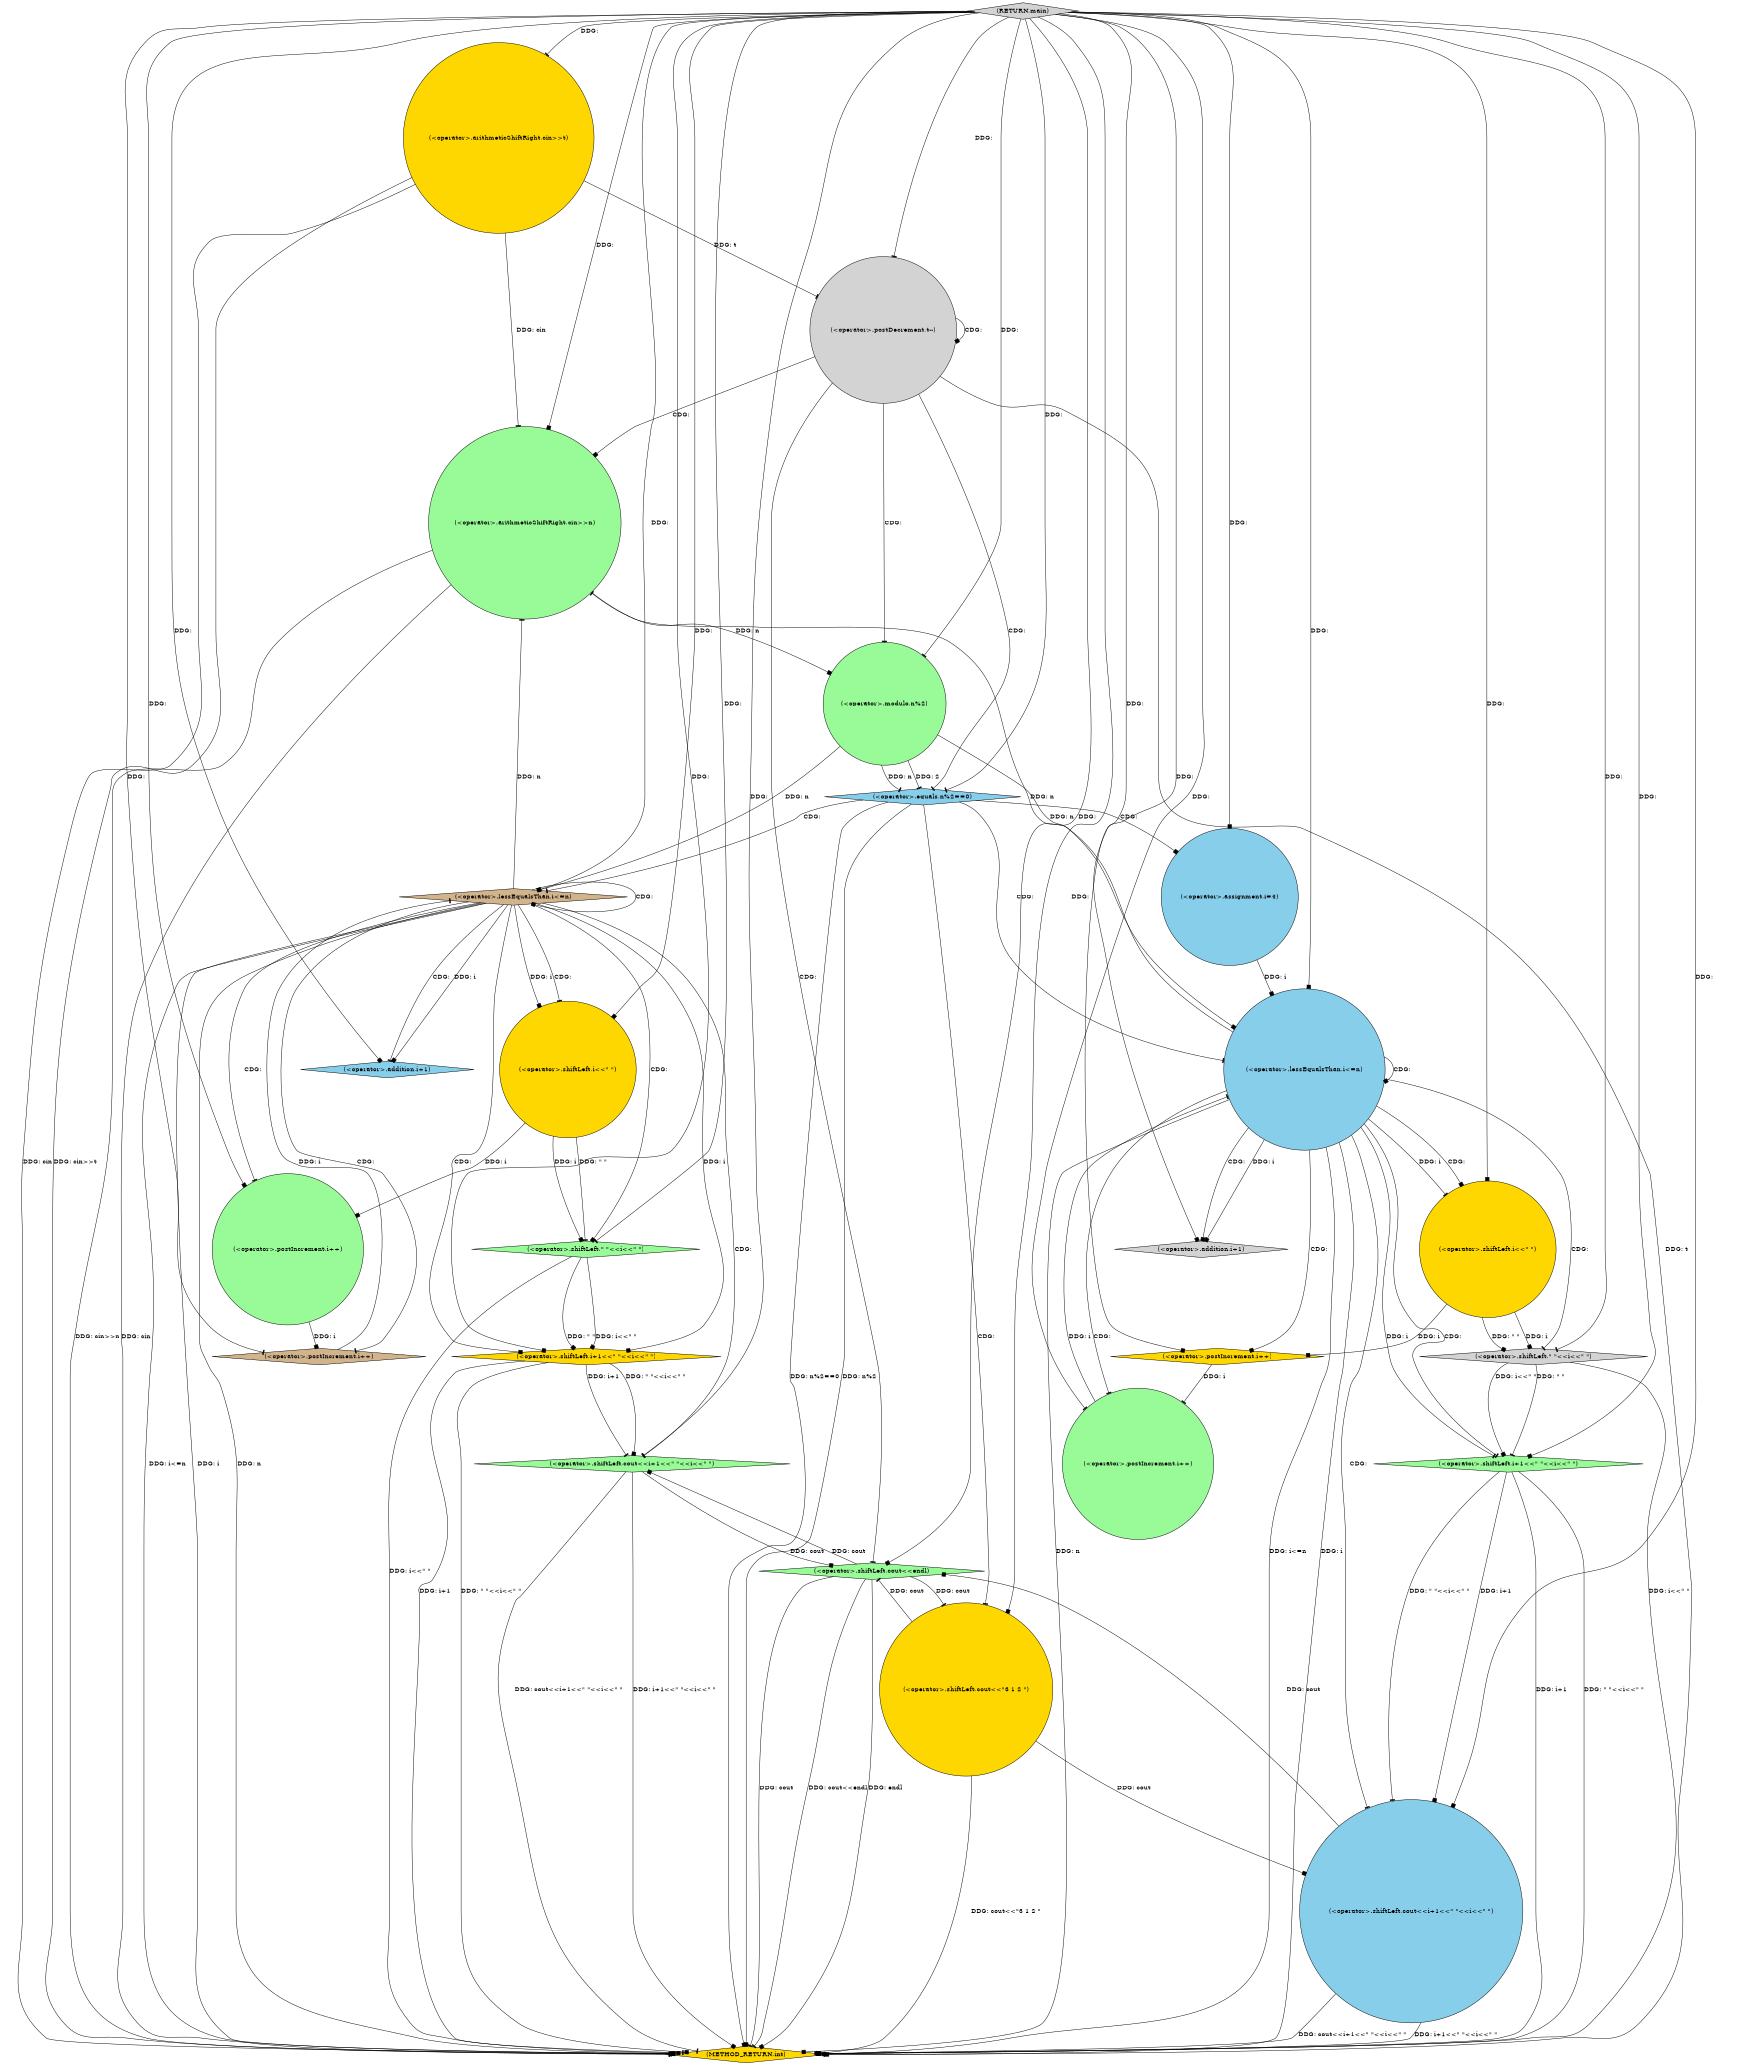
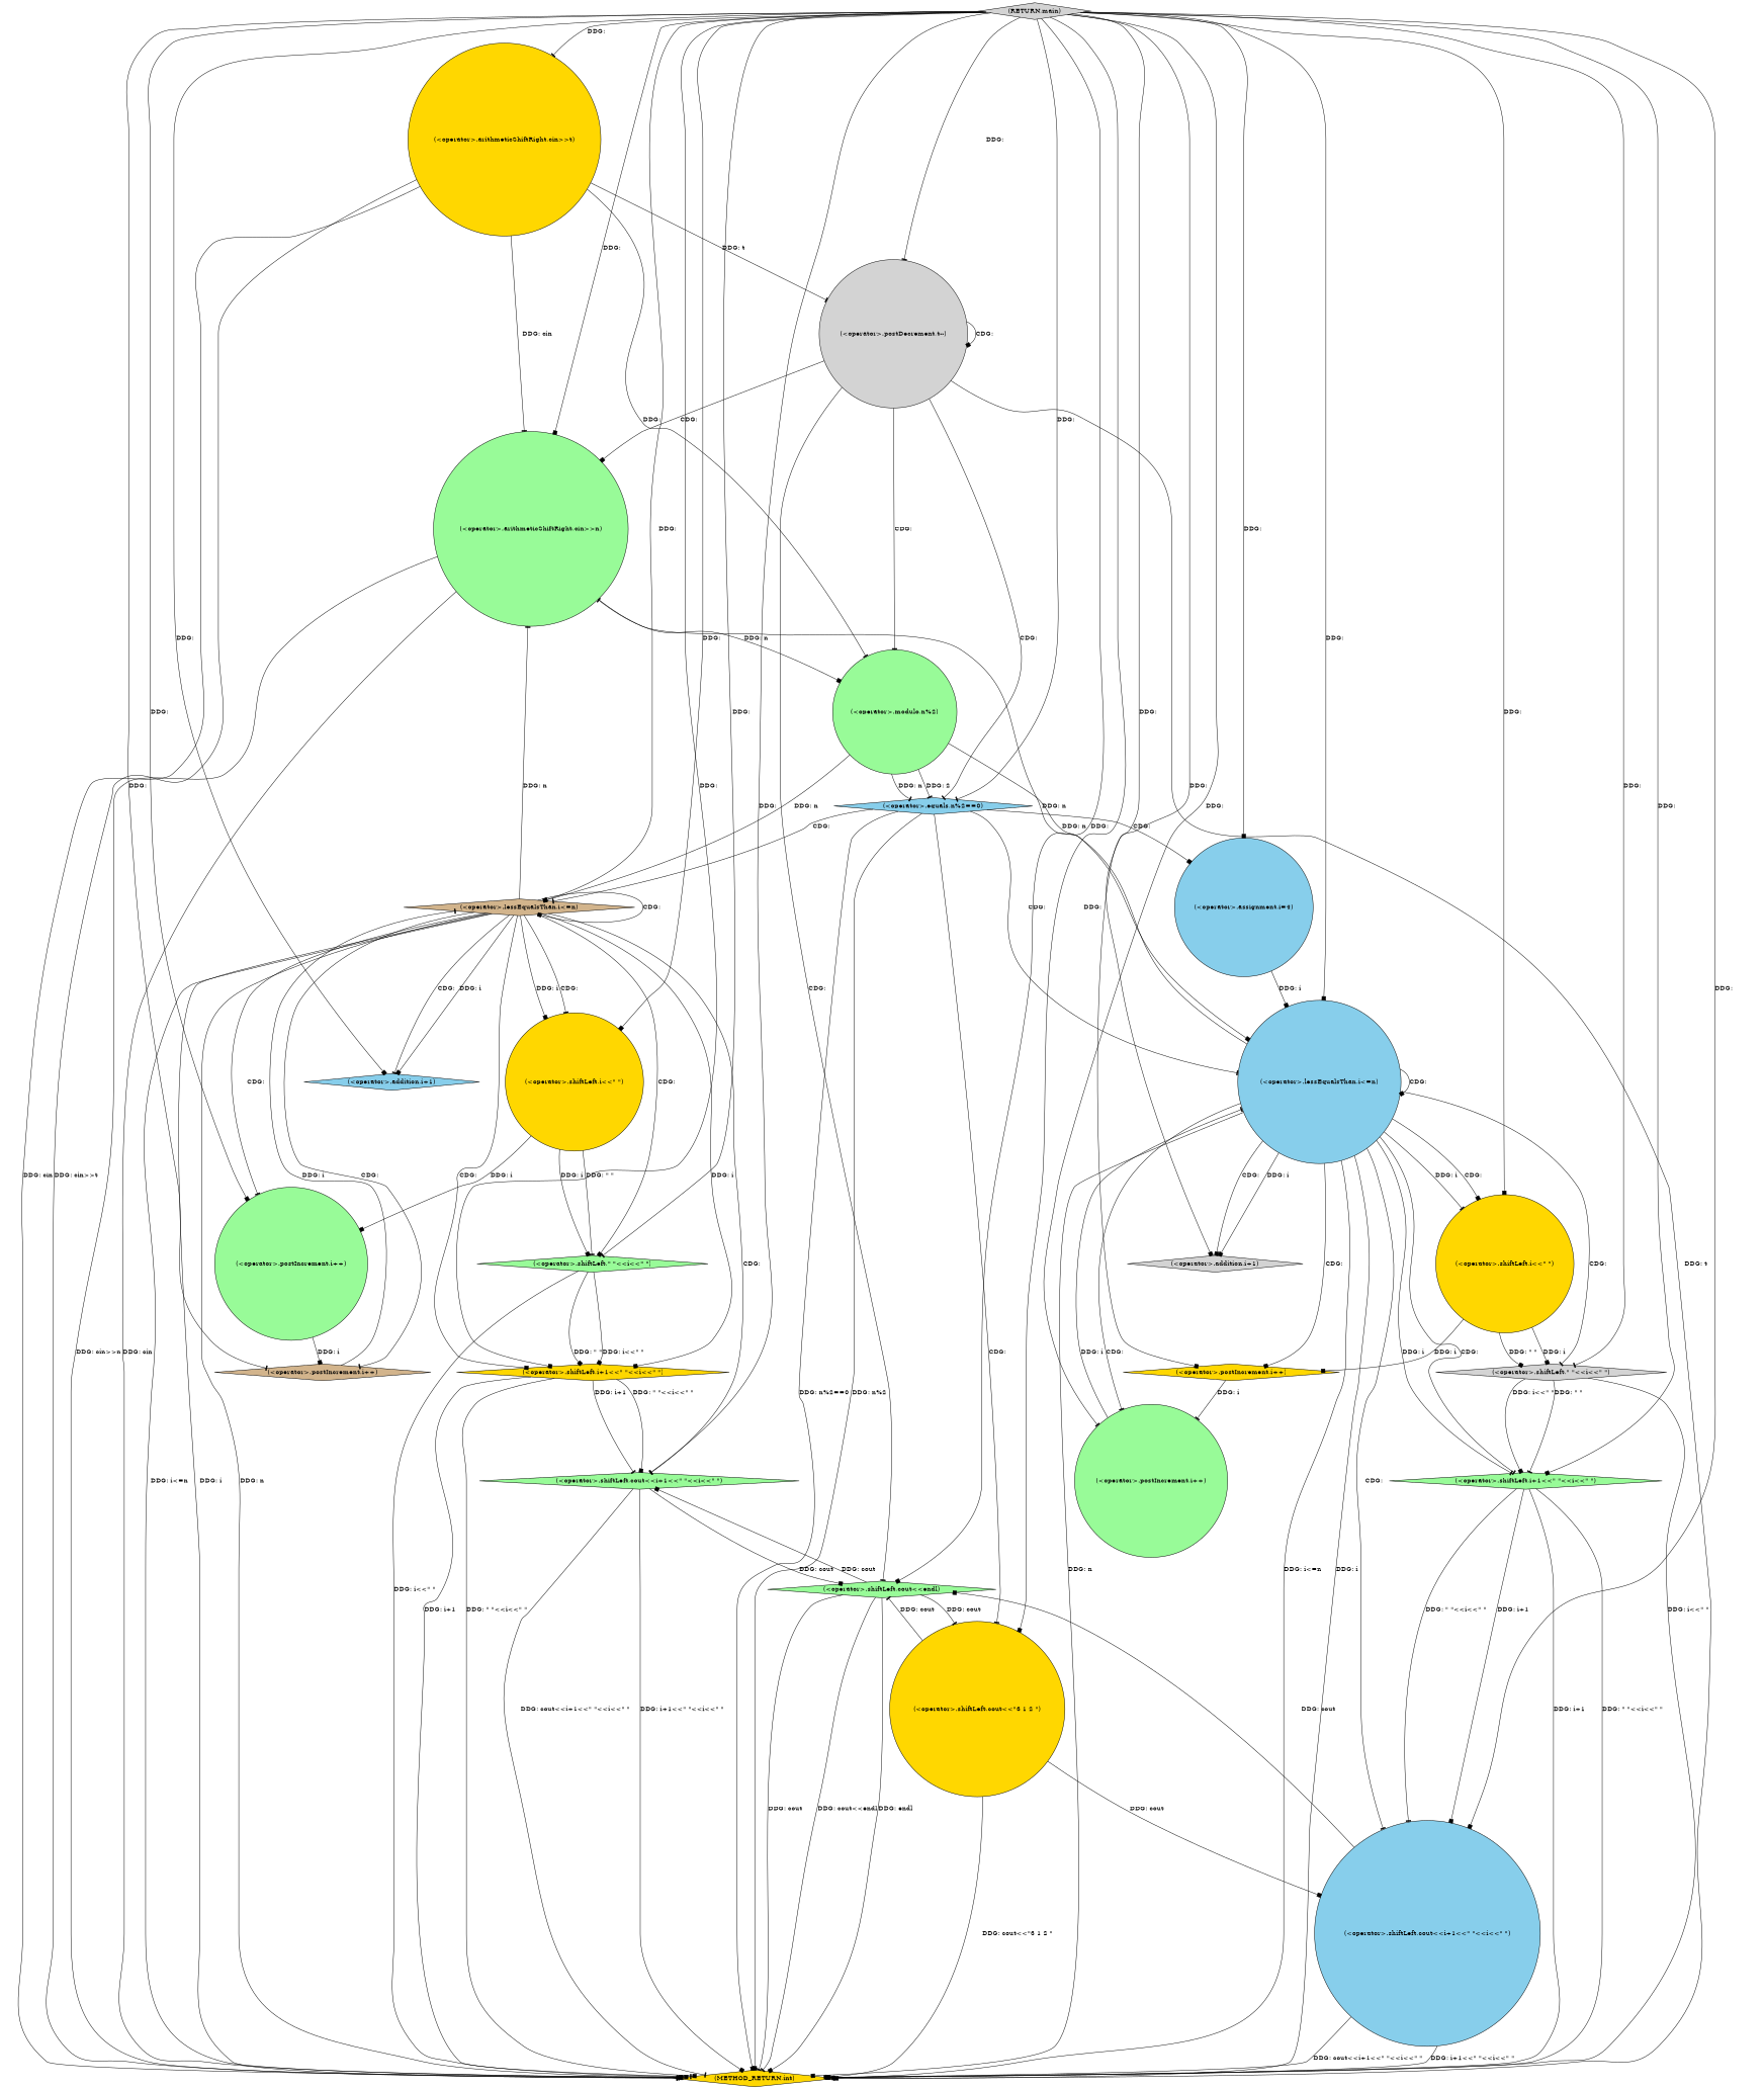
  digraph {
    node [fillcolor=palegreen shape=diamond style=filled]
    edge [arrowhead=box]
    n1 [fillcolor=lightgrey label="(RETURN,main)"]
    n2 [fillcolor=gold label="(<operator>.arithmeticShiftRight,cin>>t)" shape=circle]
    n3 [fillcolor=lightgrey label="(<operator>.postDecrement,t--)" shape=circle]
    n4 [label="(<operator>.arithmeticShiftRight,cin>>n)" shape=circle]
    n5 [label="(<operator>.shiftLeft,cout<<endl)"]
    n6 [fillcolor=skyblue label="(<operator>.equals,n%2==0)"]
    n7 [label="(<operator>.modulo,n%2)" shape=circle]
    n8 [fillcolor=tan label="(<operator>.lessEqualsThan,i<=n)"]
    n9 [fillcolor=gold label="(<operator>.shiftLeft,cout<<\"3 1 2 \")" shape=circle]
    n10 [label="(<operator>.postIncrement,i++)" shape=circle]
    n11 [fillcolor=tan label="(<operator>.postIncrement,i++)"]
    n12 [label="(<operator>.shiftLeft,cout<<i+1<<\" \"<<i<<\" \")"]
    n13 [fillcolor=skyblue label="(<operator>.assignment,i=4)" shape=circle]
    n14 [fillcolor=skyblue label="(<operator>.lessEqualsThan,i<=n)" shape=circle]
    n15 [fillcolor=gold label="(<operator>.postIncrement,i++)"]
    n16 [label="(<operator>.postIncrement,i++)" shape=circle]
    n17 [fillcolor=skyblue label="(<operator>.shiftLeft,cout<<i+1<<\" \"<<i<<\" \")" shape=circle]
    n18 [fillcolor=gold label="(<operator>.shiftLeft,i+1<<\" \"<<i<<\" \")"]
    n19 [fillcolor=skyblue label="(<operator>.addition,i+1)"]
    n20 [label="(<operator>.shiftLeft,\" \"<<i<<\" \")"]
    n21 [label="(<operator>.shiftLeft,i+1<<\" \"<<i<<\" \")"]
    n22 [fillcolor=gold label="(<operator>.shiftLeft,i<<\" \")" shape=circle]
    n23 [fillcolor=lightgrey label="(<operator>.addition,i+1)"]
    n24 [fillcolor=lightgrey label="(<operator>.shiftLeft,\" \"<<i<<\" \")"]
    n25 [fillcolor=gold label="(<operator>.shiftLeft,i<<\" \")" shape=circle]
    n26 [fillcolor=gold label="(METHOD_RETURN,int)"]
    n1 -> n2 [arrowhead=tee label="DDG: "]
    n1 -> n3 [arrowhead=tee label="DDG: "]
    n1 -> n4 [label="DDG: "]
    n1 -> n5 [label="DDG: "]
    n1 -> n6 [arrowhead=tee label="DDG: "]
-   n1 -> n7 [arrowhead=tee label="DDG: "]
+   n2 -> n7 [arrowhead=tee label="DDG: "]
    n1 -> n8 [label="DDG: "]
    n1 -> n9 [label="DDG: "]
    n1 -> n10 [label="DDG: "]
    n1 -> n11 [arrowhead=tee label="DDG: "]
    n1 -> n12 [arrowhead=tee label="DDG: "]
    n1 -> n13 [label="DDG: "]
    n1 -> n14 [label="DDG: "]
    n1 -> n15 [label="DDG: "]
    n1 -> n16 [arrowhead=tee label="DDG: "]
    n1 -> n17 [label="DDG: "]
    n1 -> n18 [label="DDG: "]
    n1 -> n19 [label="DDG: "]
    n1 -> n20 [arrowhead=tee label="DDG: "]
    n1 -> n21 [label="DDG: "]
    n1 -> n22 [label="DDG: "]
    n1 -> n23 [label="DDG: "]
    n1 -> n24 [arrowhead=tee label="DDG: "]
    n1 -> n25 [label="DDG: "]
    n2 -> n3 [arrowhead=tee label="DDG: t"]
    n2 -> n4 [arrowhead=tee label="DDG: cin"]
    n2 -> n26 [arrowhead=tee label="DDG: cin"]
    n2 -> n26 [arrowhead=tee label="DDG: cin>>t"]
    n3 -> n3 [label="CDG: "]
    n3 -> n4 [label="CDG: "]
    n3 -> n5 [arrowhead=tee label="CDG: "]
    n3 -> n6 [arrowhead=tee label="CDG: "]
    n3 -> n7 [arrowhead=tee label="CDG: "]
    n3 -> n26 [arrowhead=tee label="DDG: t"]
    n4 -> n7 [label="DDG: n"]
    n4 -> n26 [label="DDG: cin"]
    n4 -> n26 [arrowhead=tee label="DDG: cin>>n"]
    n5 -> n9 [arrowhead=tee label="DDG: cout"]
    n5 -> n12 [label="DDG: cout"]
    n5 -> n26 [arrowhead=tee label="DDG: cout"]
    n5 -> n26 [arrowhead=tee label="DDG: cout<<endl"]
    n5 -> n26 [label="DDG: endl"]
    n6 -> n8 [arrowhead=tee label="CDG: "]
    n6 -> n9 [arrowhead=tee label="CDG: "]
    n6 -> n13 [label="CDG: "]
    n6 -> n14 [arrowhead=tee label="CDG: "]
    n6 -> n26 [label="DDG: n%2"]
    n6 -> n26 [label="DDG: n%2==0"]
    n7 -> n6 [arrowhead=tee label="DDG: n"]
    n7 -> n6 [arrowhead=tee label="DDG: 2"]
    n7 -> n8 [label="DDG: n"]
    n7 -> n14 [label="DDG: n"]
    n8 -> n4 [arrowhead=tee label="DDG: n"]
    n8 -> n8 [label="CDG: "]
    n8 -> n10 [arrowhead=tee label="CDG: "]
    n8 -> n11 [arrowhead=tee label="CDG: "]
    n8 -> n12 [arrowhead=tee label="CDG: "]
    n8 -> n18 [label="DDG: i"]
    n8 -> n18 [label="CDG: "]
    n8 -> n19 [label="DDG: i"]
    n8 -> n19 [arrowhead=tee label="CDG: "]
    n8 -> n20 [label="CDG: "]
    n8 -> n22 [label="DDG: i"]
    n8 -> n22 [arrowhead=tee label="CDG: "]
    n8 -> n26 [arrowhead=tee label="DDG: i"]
    n8 -> n26 [label="DDG: n"]
    n8 -> n26 [label="DDG: i<=n"]
    n9 -> n5 [arrowhead=tee label="DDG: cout"]
    n9 -> n17 [label="DDG: cout"]
    n9 -> n26 [label="DDG: cout<<\"3 1 2 \""]
    n10 -> n11 [label="DDG: i"]
    n11 -> n8 [arrowhead=tee label="DDG: i"]
    n12 -> n5 [label="DDG: cout"]
    n12 -> n26 [label="DDG: i+1<<\" \"<<i<<\" \""]
    n12 -> n26 [arrowhead=tee label="DDG: cout<<i+1<<\" \"<<i<<\" \""]
    n13 -> n14 [label="DDG: i"]
    n14 -> n4 [arrowhead=tee label="DDG: n"]
    n14 -> n14 [label="CDG: "]
    n14 -> n15 [label="CDG: "]
    n14 -> n16 [arrowhead=tee label="CDG: "]
    n14 -> n17 [arrowhead=tee label="CDG: "]
    n14 -> n21 [arrowhead=tee label="DDG: i"]
    n14 -> n21 [arrowhead=tee label="CDG: "]
    n14 -> n23 [label="DDG: i"]
    n14 -> n23 [label="CDG: "]
    n14 -> n24 [arrowhead=tee label="CDG: "]
    n14 -> n25 [arrowhead=tee label="DDG: i"]
    n14 -> n25 [label="CDG: "]
    n14 -> n26 [label="DDG: i"]
    n14 -> n26 [label="DDG: n"]
    n14 -> n26 [label="DDG: i<=n"]
    n15 -> n16 [arrowhead=tee label="DDG: i"]
    n16 -> n14 [arrowhead=tee label="DDG: i"]
    n17 -> n5 [label="DDG: cout"]
    n17 -> n26 [label="DDG: i+1<<\" \"<<i<<\" \""]
    n17 -> n26 [arrowhead=tee label="DDG: cout<<i+1<<\" \"<<i<<\" \""]
    n18 -> n12 [label="DDG: \" \"<<i<<\" \""]
    n18 -> n12 [arrowhead=tee label="DDG: i+1"]
    n18 -> n26 [arrowhead=tee label="DDG: i+1"]
    n18 -> n26 [label="DDG: \" \"<<i<<\" \""]
    n20 -> n18 [label="DDG: \" \""]
    n20 -> n18 [label="DDG: i<<\" \""]
    n20 -> n26 [label="DDG: i<<\" \""]
    n21 -> n17 [arrowhead=tee label="DDG: \" \"<<i<<\" \""]
    n21 -> n17 [label="DDG: i+1"]
    n21 -> n26 [label="DDG: i+1"]
    n21 -> n26 [label="DDG: \" \"<<i<<\" \""]
    n22 -> n10 [label="DDG: i"]
    n22 -> n20 [arrowhead=tee label="DDG: \" \""]
    n22 -> n20 [label="DDG: i"]
    n24 -> n21 [label="DDG: i<<\" \""]
    n24 -> n21 [arrowhead=tee label="DDG: \" \""]
    n24 -> n26 [label="DDG: i<<\" \""]
    n25 -> n15 [label="DDG: i"]
    n25 -> n24 [label="DDG: \" \""]
    n25 -> n24 [label="DDG: i"]
  }
